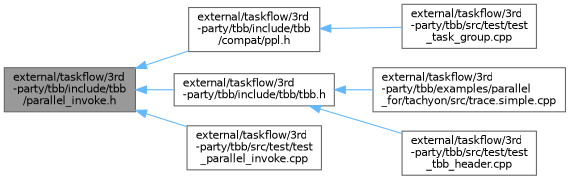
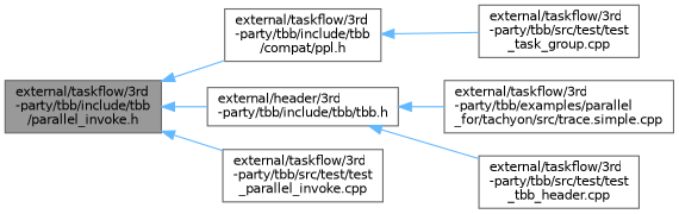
  digraph {
    rankdir=LR
    node [color=grey40 fillcolor=white fontname=Helvetica fontsize=10 shape=box style=filled]
    edge [color=steelblue1 dir=back fontname=Helvetica fontsize=10 labelfontname=Helvetica labelfontsize=10 style=solid]
    n1 [color=gray40 fillcolor=grey60 fontcolor=black height=0.2 label="external/taskflow/3rd\l-party/tbb/include/tbb\l/parallel_invoke.h" width=0.4]
    n2 [height=0.2 label="external/taskflow/3rd\l-party/tbb/include/tbb\l/compat/ppl.h" width=0.4]
-   n3 [height=0.2 label="external/taskflow/3rd\l-party/tbb/include/tbb/tbb.h" width=0.4]
+   n3 [height=0.2 label="external/header/3rd\l-party/tbb/include/tbb/tbb.h" width=0.4]
    n4 [height=0.2 label="external/taskflow/3rd\l-party/tbb/src/test/test\l_parallel_invoke.cpp" width=0.4]
    n5 [height=0.2 label="external/taskflow/3rd\l-party/tbb/src/test/test\l_task_group.cpp" width=0.4]
    n6 [height=0.2 label="external/taskflow/3rd\l-party/tbb/examples/parallel\l_for/tachyon/src/trace.simple.cpp" width=0.4]
    n7 [height=0.2 label="external/taskflow/3rd\l-party/tbb/src/test/test\l_tbb_header.cpp" width=0.4]
    n1 -> n2
    n1 -> n3
    n1 -> n4
    n2 -> n5
    n3 -> n6
    n3 -> n7
  }
